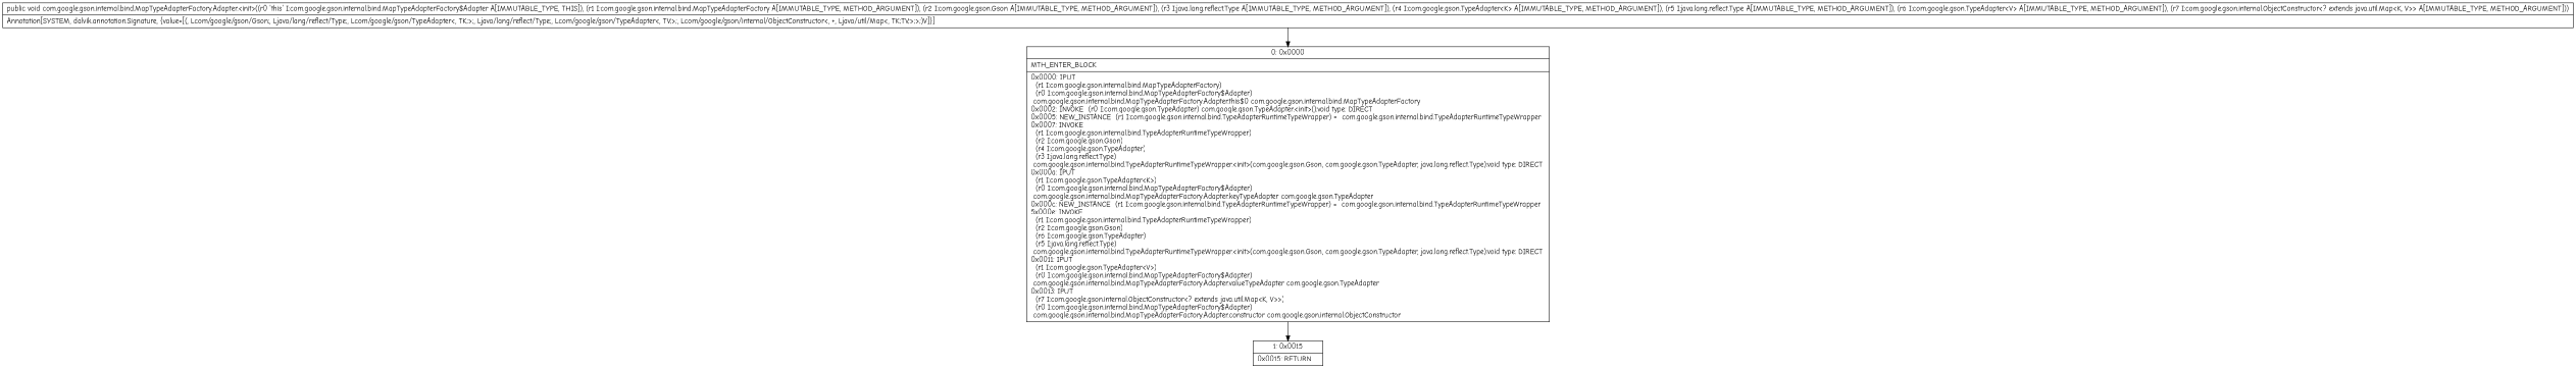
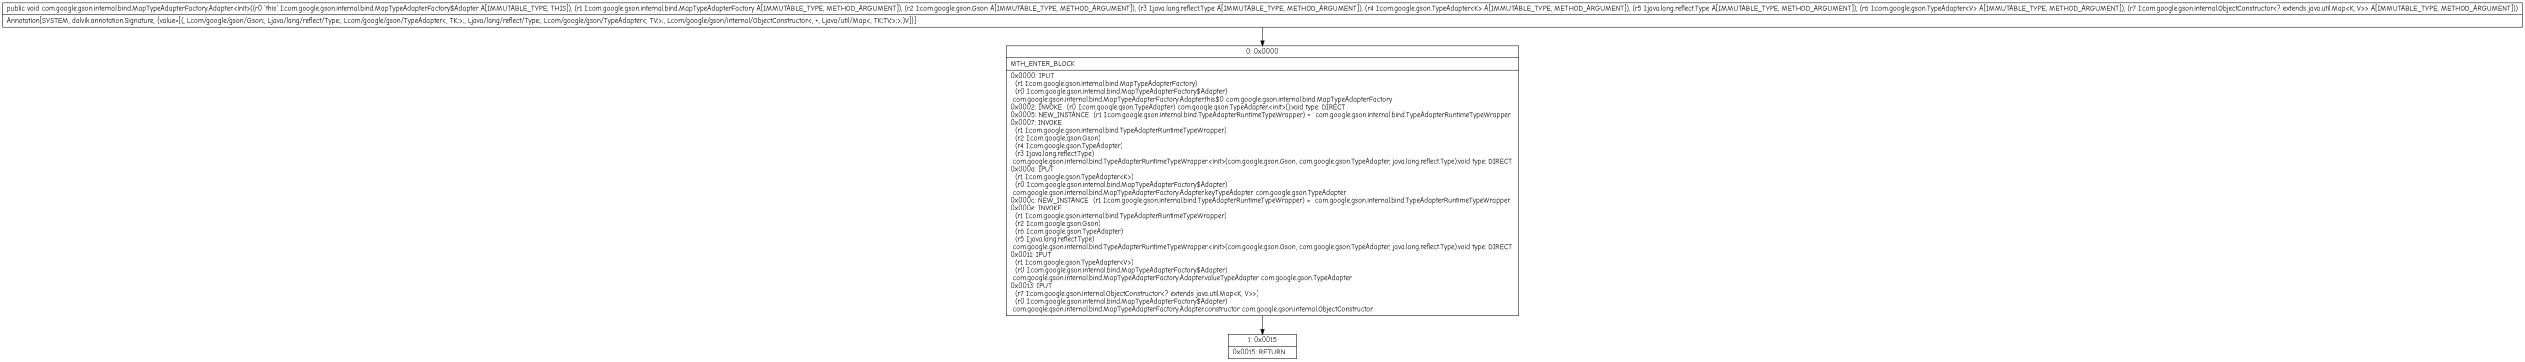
  digraph {
    fontname="Comic Neue"
    node [shape=record fontname="Comic Neue"]
    edge [fontname="Comic Neue"]
-   n1 [label="{0\:\ 0x0000|MTH_ENTER_BLOCK\l|0x0000: IPUT  \l  (r1 I:com.google.gson.internal.bind.MapTypeAdapterFactory)\l  (r0 I:com.google.gson.internal.bind.MapTypeAdapterFactory$Adapter)\l com.google.gson.internal.bind.MapTypeAdapterFactory.Adapter.this$0 com.google.gson.internal.bind.MapTypeAdapterFactory \l0x0002: INVOKE  (r0 I:com.google.gson.TypeAdapter) com.google.gson.TypeAdapter.\<init\>():void type: DIRECT \l0x0005: NEW_INSTANCE  (r1 I:com.google.gson.internal.bind.TypeAdapterRuntimeTypeWrapper) =  com.google.gson.internal.bind.TypeAdapterRuntimeTypeWrapper \l0x0007: INVOKE  \l  (r1 I:com.google.gson.internal.bind.TypeAdapterRuntimeTypeWrapper)\l  (r2 I:com.google.gson.Gson)\l  (r4 I:com.google.gson.TypeAdapter)\l  (r3 I:java.lang.reflect.Type)\l com.google.gson.internal.bind.TypeAdapterRuntimeTypeWrapper.\<init\>(com.google.gson.Gson, com.google.gson.TypeAdapter, java.lang.reflect.Type):void type: DIRECT \l0x000a: IPUT  \l  (r1 I:com.google.gson.TypeAdapter\<K\>)\l  (r0 I:com.google.gson.internal.bind.MapTypeAdapterFactory$Adapter)\l com.google.gson.internal.bind.MapTypeAdapterFactory.Adapter.keyTypeAdapter com.google.gson.TypeAdapter \l0x000c: NEW_INSTANCE  (r1 I:com.google.gson.internal.bind.TypeAdapterRuntimeTypeWrapper) =  com.google.gson.internal.bind.TypeAdapterRuntimeTypeWrapper \l5x000e: INVOKE  \l  (r1 I:com.google.gson.internal.bind.TypeAdapterRuntimeTypeWrapper)\l  (r2 I:com.google.gson.Gson)\l  (r6 I:com.google.gson.TypeAdapter)\l  (r5 I:java.lang.reflect.Type)\l com.google.gson.internal.bind.TypeAdapterRuntimeTypeWrapper.\<init\>(com.google.gson.Gson, com.google.gson.TypeAdapter, java.lang.reflect.Type):void type: DIRECT \l0x0011: IPUT  \l  (r1 I:com.google.gson.TypeAdapter\<V\>)\l  (r0 I:com.google.gson.internal.bind.MapTypeAdapterFactory$Adapter)\l com.google.gson.internal.bind.MapTypeAdapterFactory.Adapter.valueTypeAdapter com.google.gson.TypeAdapter \l0x0013: IPUT  \l  (r7 I:com.google.gson.internal.ObjectConstructor\<? extends java.util.Map\<K, V\>\>)\l  (r0 I:com.google.gson.internal.bind.MapTypeAdapterFactory$Adapter)\l com.google.gson.internal.bind.MapTypeAdapterFactory.Adapter.constructor com.google.gson.internal.ObjectConstructor \l}"]
+   n1 [label="{0\:\ 0x0000|MTH_ENTER_BLOCK\l|0x0000: IPUT  \l  (r1 I:com.google.gson.internal.bind.MapTypeAdapterFactory)\l  (r0 I:com.google.gson.internal.bind.MapTypeAdapterFactory$Adapter)\l com.google.gson.internal.bind.MapTypeAdapterFactory.Adapter.this$0 com.google.gson.internal.bind.MapTypeAdapterFactory \l0x0002: INVOKE  (r0 I:com.google.gson.TypeAdapter) com.google.gson.TypeAdapter.\<init\>():void type: DIRECT \l0x0005: NEW_INSTANCE  (r1 I:com.google.gson.internal.bind.TypeAdapterRuntimeTypeWrapper) =  com.google.gson.internal.bind.TypeAdapterRuntimeTypeWrapper \l0x0007: INVOKE  \l  (r1 I:com.google.gson.internal.bind.TypeAdapterRuntimeTypeWrapper)\l  (r2 I:com.google.gson.Gson)\l  (r4 I:com.google.gson.TypeAdapter)\l  (r3 I:java.lang.reflect.Type)\l com.google.gson.internal.bind.TypeAdapterRuntimeTypeWrapper.\<init\>(com.google.gson.Gson, com.google.gson.TypeAdapter, java.lang.reflect.Type):void type: DIRECT \l0x000a: IPUT  \l  (r1 I:com.google.gson.TypeAdapter\<K\>)\l  (r0 I:com.google.gson.internal.bind.MapTypeAdapterFactory$Adapter)\l com.google.gson.internal.bind.MapTypeAdapterFactory.Adapter.keyTypeAdapter com.google.gson.TypeAdapter \l0x000c: NEW_INSTANCE  (r1 I:com.google.gson.internal.bind.TypeAdapterRuntimeTypeWrapper) =  com.google.gson.internal.bind.TypeAdapterRuntimeTypeWrapper \l0x000e: INVOKE  \l  (r1 I:com.google.gson.internal.bind.TypeAdapterRuntimeTypeWrapper)\l  (r2 I:com.google.gson.Gson)\l  (r6 I:com.google.gson.TypeAdapter)\l  (r5 I:java.lang.reflect.Type)\l com.google.gson.internal.bind.TypeAdapterRuntimeTypeWrapper.\<init\>(com.google.gson.Gson, com.google.gson.TypeAdapter, java.lang.reflect.Type):void type: DIRECT \l0x0011: IPUT  \l  (r1 I:com.google.gson.TypeAdapter\<V\>)\l  (r0 I:com.google.gson.internal.bind.MapTypeAdapterFactory$Adapter)\l com.google.gson.internal.bind.MapTypeAdapterFactory.Adapter.valueTypeAdapter com.google.gson.TypeAdapter \l0x0013: IPUT  \l  (r7 I:com.google.gson.internal.ObjectConstructor\<? extends java.util.Map\<K, V\>\>)\l  (r0 I:com.google.gson.internal.bind.MapTypeAdapterFactory$Adapter)\l com.google.gson.internal.bind.MapTypeAdapterFactory.Adapter.constructor com.google.gson.internal.ObjectConstructor \l}"]
    n2 [label="{1\:\ 0x0015|0x0015: RETURN   \l}"]
    n3 [label="{public void com.google.gson.internal.bind.MapTypeAdapterFactory.Adapter.\<init\>((r0 'this' I:com.google.gson.internal.bind.MapTypeAdapterFactory$Adapter A[IMMUTABLE_TYPE, THIS]), (r1 I:com.google.gson.internal.bind.MapTypeAdapterFactory A[IMMUTABLE_TYPE, METHOD_ARGUMENT]), (r2 I:com.google.gson.Gson A[IMMUTABLE_TYPE, METHOD_ARGUMENT]), (r3 I:java.lang.reflect.Type A[IMMUTABLE_TYPE, METHOD_ARGUMENT]), (r4 I:com.google.gson.TypeAdapter\<K\> A[IMMUTABLE_TYPE, METHOD_ARGUMENT]), (r5 I:java.lang.reflect.Type A[IMMUTABLE_TYPE, METHOD_ARGUMENT]), (r6 I:com.google.gson.TypeAdapter\<V\> A[IMMUTABLE_TYPE, METHOD_ARGUMENT]), (r7 I:com.google.gson.internal.ObjectConstructor\<? extends java.util.Map\<K, V\>\> A[IMMUTABLE_TYPE, METHOD_ARGUMENT]))  | Annotation[SYSTEM, dalvik.annotation.Signature, \{value=[(, Lcom\/google\/gson\/Gson;, Ljava\/lang\/reflect\/Type;, Lcom\/google\/gson\/TypeAdapter\<, TK;\>;, Ljava\/lang\/reflect\/Type;, Lcom\/google\/gson\/TypeAdapter\<, TV;\>;, Lcom\/google\/gson\/internal\/ObjectConstructor\<, +, Ljava\/util\/Map\<, TK;TV;\>;\>;)V]\}]\l}"]
    n1 -> n2
    n3 -> n1
  }
